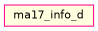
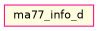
  digraph {
    rankdir=LR
-   n1 [color=deeppink fillcolor=lightyellow fontname=Helvetica fontsize=10 height=0.2 label=ma17_info_d shape=record style=filled width=0.4]
+   n1 [color=deeppink fillcolor=lightyellow fontname=Helvetica fontsize=10 height=0.2 label=ma77_info_d shape=record style=filled width=0.4]
  }
